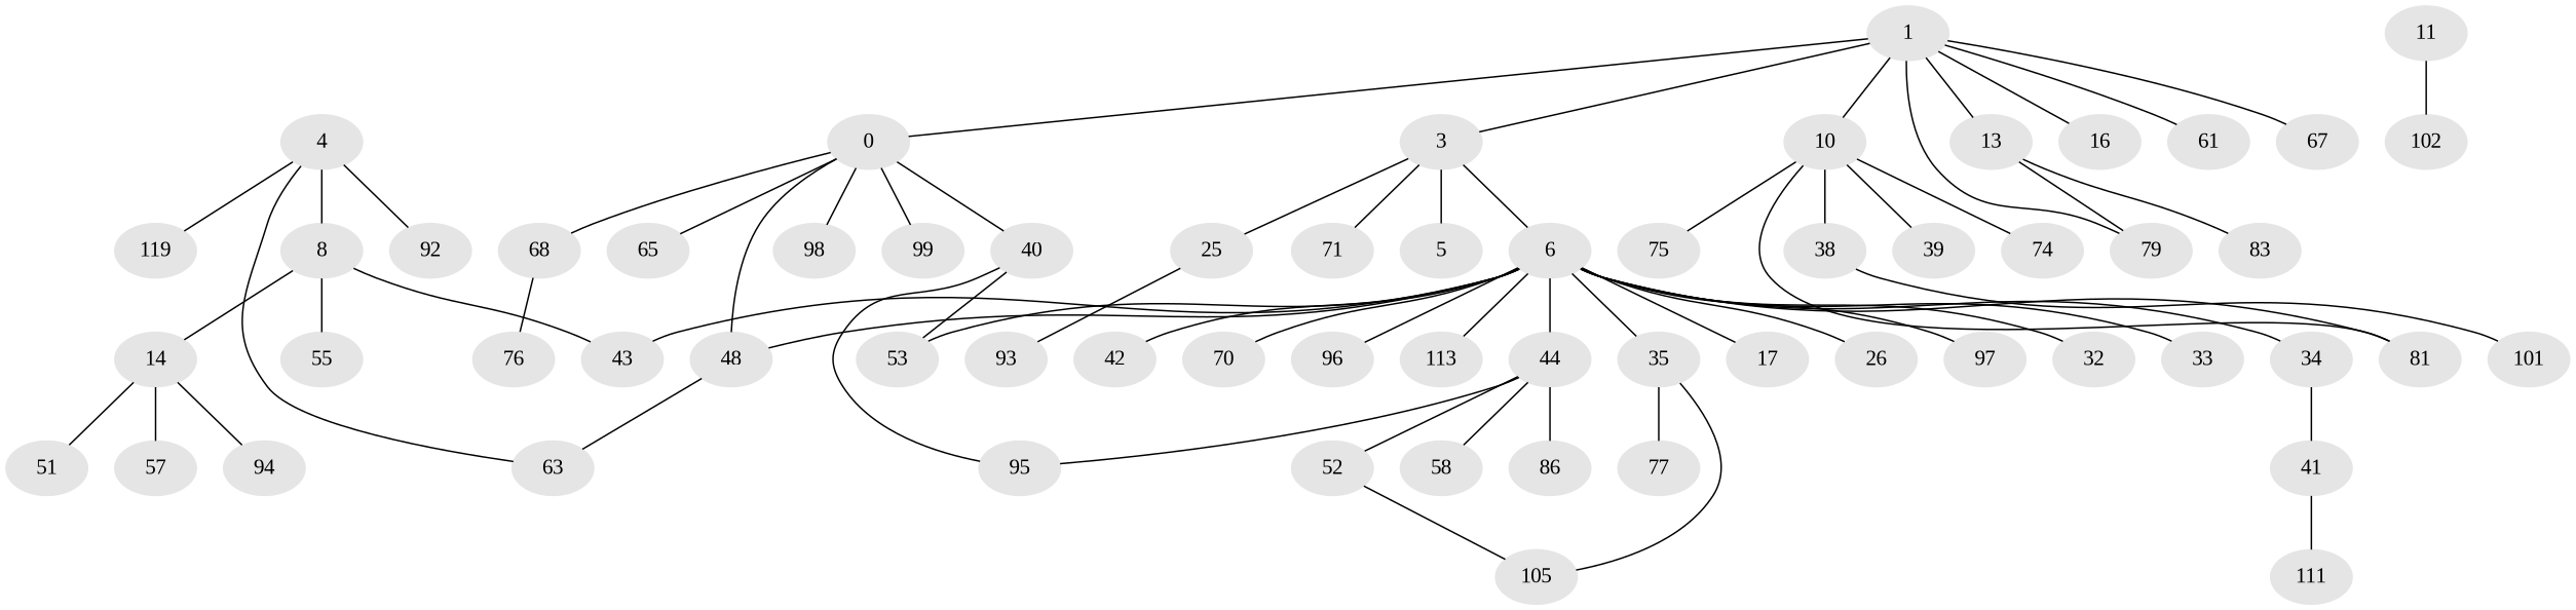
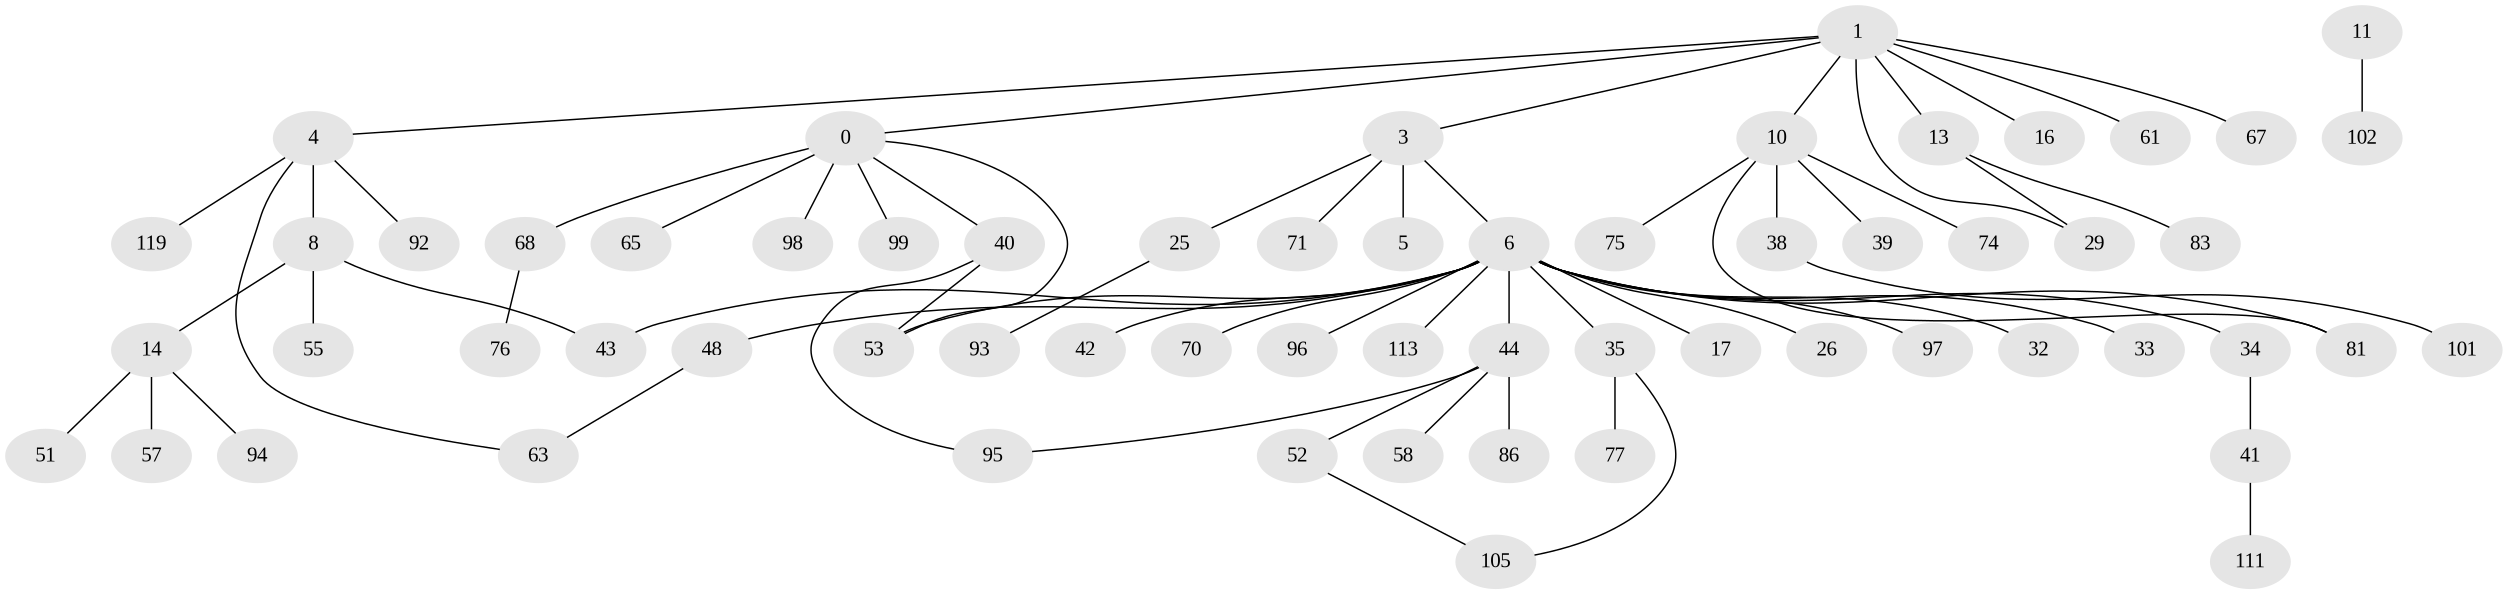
  graph {
    fontname="Liberation Serif"
    node [color=gray90 fontname="Liberation Serif" style=filled]
    edge [fontname="Liberation Serif"]
    1 [super="+2"]
    3
    4 [super="+50"]
    n4 [label=0 super="+22"]
    10 [super="+15"]
    13
    16 [super="+72+30+21"]
-   29 [super="+85+31+115" label=79]
+   29 [super="+85+31+115"]
    61
    67 [super="+107"]
    5 [super="+18"]
    6 [super="+7+12"]
    25 [super="+36"]
    71 [super="+104+123"]
    8 [super="+37+49+69"]
    63
    92
    119
    48 [super="+73"]
    40 [super="+97"]
    65
    68
    98
    99
    81
    38
    39
    74
    75
    83
    17 [super="+108+124"]
    26 [super="+46"]
    n33 [label=97]
    32
    33
    34 [super="+56+106"]
    35
    42 [super="+91"]
    43
    44 [super="+117+54"]
    53
    70
    96
    113
    93 [super="+109"]
    14
    55
    11 [super="+89"]
    102
    41
    77
    105
    52 [super="+88+66"]
    95
    58
    86
    51 [super="+64+87"]
    57
    94
    76
    101
    111
    1 -- 3
+   1 -- 4
    1 -- n4
    1 -- 10
    1 -- 13
    1 -- 16
    1 -- 29
    1 -- 61
    1 -- 67
    3 -- 5
    3 -- 6
    3 -- 25
    3 -- 71
    4 -- 8
    4 -- 63
    4 -- 92
    4 -- 119
-   n4 -- 48
+   n4 -- 53
    n4 -- 40
    n4 -- 65
    n4 -- 68
    n4 -- 98
    n4 -- 99
    10 -- 81
    10 -- 38
    10 -- 39
    10 -- 74
    10 -- 75
    13 -- 29
    13 -- 83
    6 -- 48
    6 -- 81
    6 -- 17
    6 -- 26
    6 -- n33
    6 -- 32
    6 -- 33
    6 -- 34
    6 -- 35
    6 -- 42
    6 -- 43
    6 -- 44
    6 -- 53
    6 -- 70
    6 -- 96
    6 -- 113
    25 -- 93
    8 -- 43
    8 -- 14
    8 -- 55
    48 -- 63
    40 -- 53
    40 -- 95
    68 -- 76
    38 -- 101
    34 -- 41
    35 -- 77
    35 -- 105
    44 -- 52
    44 -- 95
    44 -- 58
    44 -- 86
    14 -- 51
    14 -- 57
    14 -- 94
    11 -- 102
    41 -- 111
    52 -- 105
  }
